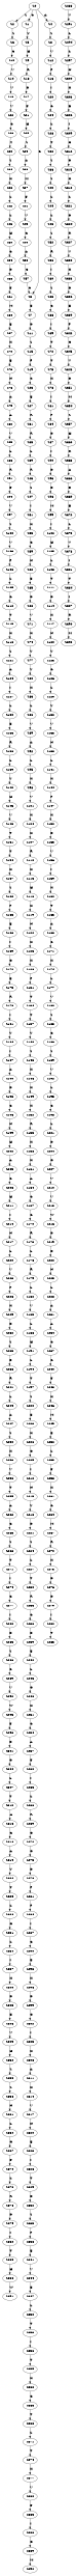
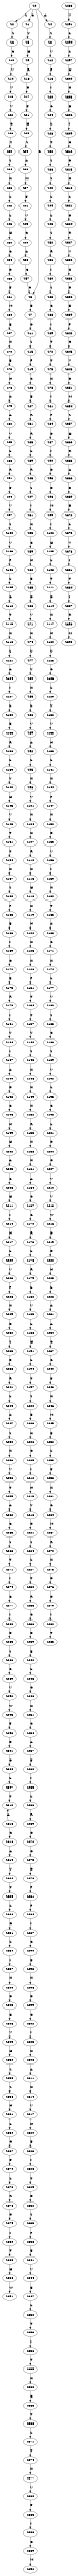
  strict digraph {
    S0
    S1
    S2
    S3
    S4
    S5
    S6
    S7
    S8
    S9
    S10
    S11
    S12
    S13
    S14
    S15
    S16
    S17
    S18
    S19
    S20
    S21
    S22
    S23
    S24
    S25
    S26
    S27
    S28
    S29
    S30
    S31
    S32
    S33
    S34
    S35
    S36
    S37
    S38
    S39
    S40
    S41
    S42
    S43
    S44
    S45
    S46
    S47
    S48
    S49
    S50
    S51
    S52
    S53
    S54
    S55
    S56
    S57
    S58
    S59
    S60
    S61
    S62
    S63
    S64
    S65
    S66
    S67
    S68
    S69
    S70
    S71
    S72
    S73
    S74
    S75
    S76
    S77
    S78
    S79
    S80
    S81
    S82
    S83
    S84
    S85
    S86
    S87
    S88
    S89
    S90
    S91
    S92
    S93
    S94
    S95
    S96
    S97
    S98
    S99
    S100
    S101
    S102
    S103
    S104
    S105
    S106
    S107
    S108
    S109
    S110
    S111
    S112
    S113
    S114
    S115
    S116
    S117
    S118
    S119
    S120
    S121
    S122
    S123
    S124
    S125
    S126
    S127
    S128
    S129
    S130
    S131
    S132
    S133
    S134
    S135
    S136
    S137
    S138
    S139
    S140
    S141
    S142
    S143
    S144
    S145
    S146
    S147
    S148
    S149
    S150
    S151
    S152
    S153
    S154
    S155
    S156
    S157
    S158
    S159
    S160
    S161
    S162
    S163
    S164
    S165
    S166
    S167
    S168
    S169
    S170
    S171
    S172
    S173
    S174
    S175
    S176
    S177
    S178
    S179
    S180
    S181
    S182
    S183
    S184
    S185
    S186
    S187
    S188
    S189
    S190
    S191
    S192
    S193
    S194
    S195
    S196
    S197
    S198
    S199
    S200
    S201
    S202
    S203
    S204
    S205
    S206
    S207
    S208
    S209
    S210
    S211
    S212
    S213
    S214
    S215
    S216
    S217
    S218
    S219
    S220
    S221
    S222
    S223
    S224
    S225
    S226
    S227
    S228
    S229
    S230
    S231
    S232
    S233
    S234
    S235
    S236
    S237
    S238
    S239
    S240
    S241
    S242
    S243
    S244
    S245
    S246
    S247
    S248
    S249
    S250
    S251
    S252
    S253
    S254
    S255
    S256
    S257
    S258
    S259
    S260
    S261
    S262
    S263
    S264
    S265
    S266
    S267
    S268
    S269
    S270
    S271
    S272
    S273
    S274
    S275
    S276
    S277
    S278
    S279
    S280
    S281
    S282
    S283
    S284
    S285
    S286
    S287
    S289
    S290
    S288
    S291
    S292
    S293
    S294
    S295
    S296
    S297
    S298
    S299
    S300
    S301
    S302
    S303
    S304
    S305
    S306
    S307
    S308
    S309
    S310
    S311
    S312
    S313
    S314
    S315
    S316
    S317
    S318
    S319
    S320
    S321
    S322
    S323
    S324
    S325
    S326
    S327
    S328
    S329
    S330
    S331
    S332
    S333
    S334
    S335
    S336
    S337
    S338
    S339
    S340
    S341
    S342
    S343
    S344
    S345
    S346
    S347
    S348
    S349
    S350
    S351
    S352
    S353
    S354
    S355
    S356
    S357
    S358
    S359
    S360
    S361
    S362
    S363
    S364
    S365
    S366
    S367
    S368
    S369
    S370
    S371
    S372
    S373
    S374
    S375
    S376
    S377
    S378
    S379
    S380
    S381
    S382
    S383
    S384
    S385
    S386
    S387
    S388
    S389
    S390
    S391
    S392
    S393
    S0 -> S1 [label=C]
    S0 -> S2 [label=S]
    S0 -> S3 [label=C]
    S0 -> S4 [label=A]
    S1 -> S5 [label=Y]
    S2 -> S6 [label=S]
    S3 -> S7 [label=E]
    S4 -> S8 [label=S]
    S5 -> S9 [label=H]
    S6 -> S10 [label=G]
    S7 -> S11 [label=D]
    S8 -> S12 [label=V]
    S9 -> S13 [label=R]
    S10 -> S14 [label=V]
    S11 -> S15 [label=S]
    S12 -> S16 [label=P]
    S13 -> S17 [label=D]
    S14 -> S18 [label=V]
    S15 -> S19 [label=P]
    S16 -> S20 [label=I]
    S17 -> S21 [label=F]
    S18 -> S22 [label=V]
    S19 -> S23 [label=C]
    S20 -> S24 [label=G]
    S21 -> S25 [label=H]
    S22 -> S26 [label=G]
    S23 -> S27 [label=E]
    S24 -> S28 [label=L]
    S25 -> S29 [label=S]
    S26 -> S30 [label=Y]
    S27 -> S31 [label=R]
    S28 -> S32 [label=T]
    S29 -> S33 [label=A]
    S30 -> S34 [label=S]
    S31 -> S35 [label=R]
    S32 -> S36 [label=S]
    S33 -> S37 [label=M]
    S34 -> S38 [label=K]
    S35 -> S39 [label=L]
    S36 -> S40 [label=S]
    S37 -> S41 [label=F]
    S38 -> S42 [label=L]
    S39 -> S43 [label=R]
    S40 -> S44 [label=L]
    S41 -> S45 [label=V]
    S42 -> S46 [label=L]
    S43 -> S47 [label=S]
    S44 -> S48 [label=L]
    S45 -> S49 [label=G]
    S46 -> S50 [label=H]
    S47 -> S51 [label=I]
    S48 -> S52 [label=S]
    S49 -> S53 [label=A]
    S50 -> S54 [label=G]
    S51 -> S55 [label=K]
    S52 -> S56 [label=R]
    S53 -> S57 [label=G]
    S54 -> S58 [label=D]
    S55 -> S59 [label=G]
    S56 -> S60 [label=I]
    S57 -> S3 [label=C]
    S58 -> S61 [label=F]
    S59 -> S62 [label=N]
    S60 -> S63 [label=S]
    S61 -> S64 [label=M]
    S62 -> S65 [label=E]
    S63 -> S66 [label=G]
    S64 -> S67 [label=E]
    S65 -> S68 [label=D]
    S66 -> S69 [label=I]
    S67 -> S70 [label=K]
    S68 -> S71 [label=V]
    S69 -> S72 [label=T]
    S70 -> S73 [label=E]
    S71 -> S74 [label=K]
    S72 -> S75 [label=T]
    S73 -> S76 [label=N]
    S74 -> S77 [label=Y]
    S75 -> S78 [label=K]
    S76 -> S79 [label=A]
    S77 -> S80 [label=Y]
    S78 -> S81 [label=I]
    S79 -> S82 [label=A]
    S80 -> S83 [label=K]
    S81 -> S84 [label=P]
    S82 -> S85 [label=V]
    S83 -> S86 [label=L]
    S84 -> S87 [label=D]
    S85 -> S88 [label=L]
    S86 -> S89 [label=V]
    S87 -> S90 [label=I]
    S88 -> S91 [label=R]
    S89 -> S92 [label=A]
    S90 -> S93 [label=D]
    S91 -> S94 [label=F]
    S92 -> S95 [label=L]
    S93 -> S96 [label=D]
    S94 -> S97 [label=V]
    S95 -> S98 [label=K]
    S96 -> S99 [label=M]
    S97 -> S100 [label=S]
    S98 -> S101 [label=V]
    S99 -> S102 [label=I]
    S100 -> S103 [label=V]
    S101 -> S104 [label=K]
    S102 -> S105 [label=H]
    S103 -> S106 [label=P]
    S104 -> S107 [label=K]
    S105 -> S108 [label=L]
    S106 -> S109 [label=L]
    S107 -> S110 [label=R]
    S108 -> S111 [label=T]
    S109 -> S112 [label=G]
    S110 -> S113 [label=K]
    S111 -> S114 [label=D]
    S112 -> S115 [label=T]
    S113 -> S116 [label=H]
    S114 -> S117 [label=K]
    S115 -> S118 [label=K]
    S116 -> S119 [label=K]
    S117 -> S120 [label=N]
    S118 -> S121 [label=S]
    S119 -> S122 [label=N]
    S120 -> S123 [label=Y]
    S121 -> S124 [label=A]
    S122 -> S125 [label=K]
    S123 -> S126 [label=G]
    S124 -> S127 [label=I]
    S125 -> S128 [label=K]
    S126 -> S129 [label=L]
    S127 -> S130 [label=L]
    S128 -> S131 [label=P]
    S129 -> S132 [label=Y]
    S130 -> S133 [label=E]
    S131 -> S134 [label=T]
    S132 -> S135 [label=V]
    S133 -> S136 [label=R]
    S134 -> S137 [label=T]
    S135 -> S138 [label=N]
    S136 -> S139 [label=L]
    S137 -> S140 [label=Y]
    S138 -> S141 [label=L]
    S139 -> S142 [label=Y]
    S140 -> S143 [label=S]
    S141 -> S144 [label=K]
    S142 -> S145 [label=H]
    S143 -> S146 [label=K]
    S144 -> S147 [label=P]
    S145 -> S148 [label=V]
    S146 -> S149 [label=K]
    S147 -> S150 [label=K]
    S148 -> S151 [label=T]
    S149 -> S152 [label=K]
    S150 -> S153 [label=D]
    S151 -> S154 [label=T]
    S152 -> S155 [label=R]
    S153 -> S156 [label=V]
    S154 -> S157 [label=K]
    S155 -> S158 [label=K]
    S156 -> S159 [label=I]
    S157 -> S160 [label=S]
    S158 -> S161 [label=K]
    S159 -> S162 [label=K]
    S160 -> S163 [label=P]
    S161 -> S164 [label=A]
    S162 -> S165 [label=T]
    S163 -> S166 [label=E]
    S164 -> S167 [label=G]
    S165 -> S168 [label=A]
    S166 -> S169 [label=I]
    S167 -> S170 [label=G]
    S168 -> S171 [label=C]
    S169 -> S172 [label=Q]
    S170 -> S173 [label=R]
    S171 -> S174 [label=K]
    S172 -> S175 [label=E]
    S173 -> S176 [label=L]
    S174 -> S177 [label=L]
    S175 -> S178 [label=R]
    S176 -> S179 [label=R]
    S177 -> S180 [label=V]
    S178 -> S181 [label=I]
    S179 -> S182 [label=L]
    S180 -> S183 [label=S]
    S181 -> S184 [label=Y]
    S182 -> S185 [label=V]
    S183 -> S186 [label=G]
    S184 -> S187 [label=I]
    S185 -> S188 [label=L]
    S186 -> S189 [label=S]
    S187 -> S190 [label=A]
    S188 -> S191 [label=H]
    S189 -> S192 [label=V]
    S190 -> S193 [label=D]
    S191 -> S194 [label=L]
    S192 -> S195 [label=L]
    S193 -> S196 [label=G]
    S194 -> S197 [label=T]
    S195 -> S198 [label=G]
    S196 -> S199 [label=N]
    S197 -> S200 [label=S]
    S198 -> S201 [label=L]
    S199 -> S202 [label=H]
    S200 -> S203 [label=E]
    S201 -> S204 [label=D]
    S202 -> S205 [label=A]
    S203 -> S206 [label=K]
    S204 -> S207 [label=Q]
    S205 -> S208 [label=C]
    S206 -> S209 [label=Q]
    S207 -> S210 [label=V]
    S208 -> S211 [label=H]
    S209 -> S212 [label=I]
    S210 -> S213 [label=V]
    S211 -> S214 [label=I]
    S212 -> S215 [label=N]
    S213 -> S216 [label=W]
    S214 -> S217 [label=N]
    S215 -> S218 [label=Y]
    S216 -> S219 [label=D]
    S217 -> S220 [label=L]
    S218 -> S221 [label=D]
    S219 -> S222 [label=D]
    S220 -> S223 [label=V]
    S221 -> S224 [label=S]
    S222 -> S225 [label=N]
    S223 -> S226 [label=P]
    S224 -> S227 [label=L]
    S225 -> S228 [label=L]
    S226 -> S229 [label=K]
    S227 -> S230 [label=T]
    S228 -> S231 [label=A]
    S229 -> S232 [label=D]
    S230 -> S233 [label=R]
    S231 -> S234 [label=A]
    S232 -> S235 [label=S]
    S233 -> S236 [label=G]
    S234 -> S237 [label=G]
    S235 -> S238 [label=E]
    S236 -> S239 [label=D]
    S237 -> S240 [label=G]
    S238 -> S241 [label=R]
    S239 -> S242 [label=E]
    S240 -> S243 [label=F]
    S241 -> S244 [label=L]
    S242 -> S245 [label=L]
    S243 -> S246 [label=K]
    S244 -> S247 [label=A]
    S245 -> S248 [label=Q]
    S246 -> S249 [label=M]
    S247 -> S250 [label=S]
    S248 -> S251 [label=K]
    S249 -> S252 [label=E]
    S250 -> S253 [label=K]
    S251 -> S254 [label=G]
    S252 -> S255 [label=L]
    S253 -> S256 [label=V]
    S254 -> S257 [label=A]
    S255 -> S258 [label=F]
    S256 -> S259 [label=T]
    S257 -> S260 [label=F]
    S258 -> S261 [label=K]
    S259 -> S262 [label=A]
    S260 -> S263 [label=I]
    S261 -> S264 [label=G]
    S262 -> S265 [label=G]
    S263 -> S266 [label=L]
    S264 -> S267 [label=M]
    S265 -> S268 [label=S]
    S266 -> S269 [label=R]
    S267 -> S270 [label=R]
    S268 -> S271 [label=T]
    S269 -> S272 [label=Q]
    S270 -> S273 [label=K]
    S271 -> S274 [label=I]
    S272 -> S275 [label=Q]
    S273 -> S276 [label=D]
    S274 -> S277 [label=G]
    S275 -> S278 [label=D]
    S276 -> S279 [label=D]
    S277 -> S280 [label=I]
    S278 -> S281 [label=P]
    S279 -> S282 [label=I]
    S280 -> S283 [label=D]
    S281 -> S284 [label=P]
    S282 -> S285 [label=T]
    S283 -> S286 [label=S]
    S284 -> S287 [label=I]
    S286 -> S289 [label=C]
    S287 -> S290 [label=G]
    S289 -> S292 [label=V]
    S290 -> S293 [label=E]
    S288 -> S291 [label=V]
    S291 -> S294 [label=L]
    S292 -> S295 [label=W]
    S293 -> S296 [label=K]
    S294 -> S297 [label=L]
    S295 -> S298 [label=F]
    S296 -> S299 [label=D]
    S297 -> S300 [label=N]
    S298 -> S301 [label=D]
    S299 -> S302 [label=Q]
    S300 -> S303 [label=K]
    S301 -> S304 [label=Q]
    S302 -> S305 [label=I]
    S303 -> S306 [label=E]
    S304 -> S307 [label=L]
    S305 -> S308 [label=K]
    S306 -> S309 [label=I]
    S307 -> S310 [label=T]
    S308 -> S311 [label=A]
    S309 -> S312 [label=Q]
-   S310 -> S313 [label=A]
+   S313 -> S310 [label=A]
    S311 -> S314 [label=K]
    S312 -> S315 [label=D]
    S313 -> S316 [label=G]
    S314 -> S317 [label=V]
    S315 -> S318 [label=K]
    S316 -> S319 [label=A]
    S317 -> S320 [label=N]
    S318 -> S321 [label=L]
    S319 -> S322 [label=Y]
    S320 -> S323 [label=E]
    S321 -> S324 [label=D]
    S322 -> S325 [label=T]
    S323 -> S326 [label=I]
    S324 -> S327 [label=R]
    S325 -> S328 [label=L]
    S326 -> S329 [label=T]
    S327 -> S330 [label=V]
    S328 -> S331 [label=Q]
    S329 -> S332 [label=D]
    S330 -> S333 [label=K]
    S331 -> S334 [label=L]
    S332 -> S335 [label=S]
    S333 -> S336 [label=D]
    S334 -> S337 [label=I]
    S335 -> S338 [label=P]
    S336 -> S339 [label=E]
    S337 -> S340 [label=K]
    S338 -> S341 [label=E]
    S339 -> S342 [label=P]
    S340 -> S343 [label=D]
    S341 -> S344 [label=V]
    S342 -> S345 [label=Q]
    S343 -> S346 [label=E]
    S344 -> S347 [label=E]
    S345 -> S348 [label=V]
    S346 -> S349 [label=V]
    S347 -> S350 [label=L]
    S348 -> S351 [label=D]
    S349 -> S352 [label=H]
    S350 -> S353 [label=T]
    S351 -> S354 [label=M]
    S352 -> S355 [label=S]
    S353 -> S356 [label=I]
    S354 -> S357 [label=S]
    S355 -> S358 [label=S]
    S356 -> S359 [label=T]
    S357 -> S360 [label=H]
    S358 -> S361 [label=N]
    S359 -> S362 [label=K]
    S360 -> S363 [label=R]
    S361 -> S364 [label=L]
    S362 -> S365 [label=G]
    S363 -> S366 [label=A]
    S364 -> S367 [label=Q]
    S365 -> S368 [label=T]
    S366 -> S369 [label=D]
    S367 -> S370 [label=F]
    S368 -> S371 [label=L]
    S369 -> S372 [label=E]
    S370 -> S373 [label=L]
    S371 -> S374 [label=T]
    S372 -> S375 [label=L]
    S373 -> S376 [label=R]
    S374 -> S377 [label=K]
    S375 -> S378 [label=V]
    S376 -> S379 [label=D]
    S377 -> S380 [label=V]
    S378 -> S381 [label=I]
    S379 -> S382 [label=I]
    S380 -> S383 [label=F]
    S381 -> S384 [label=T]
    S382 -> S385 [label=T]
    S383 -> S386 [label=I]
    S384 -> S387 [label=I]
    S385 -> S388 [label=H]
    S386 -> S389 [label=Q]
    S387 -> S390 [label=R]
    S388 -> S391 [label=W]
    S389 -> S392 [label=M]
    S390 -> S393 [label=M]
  }
